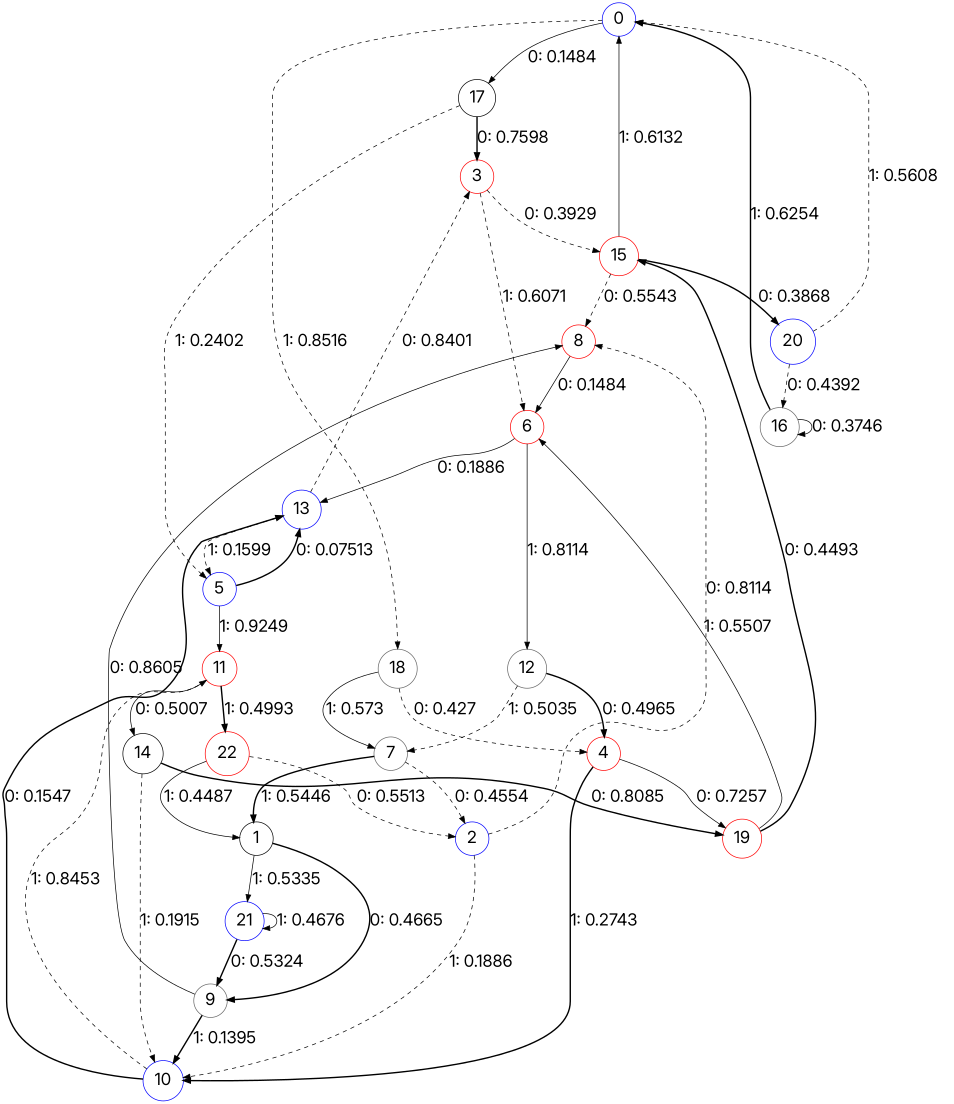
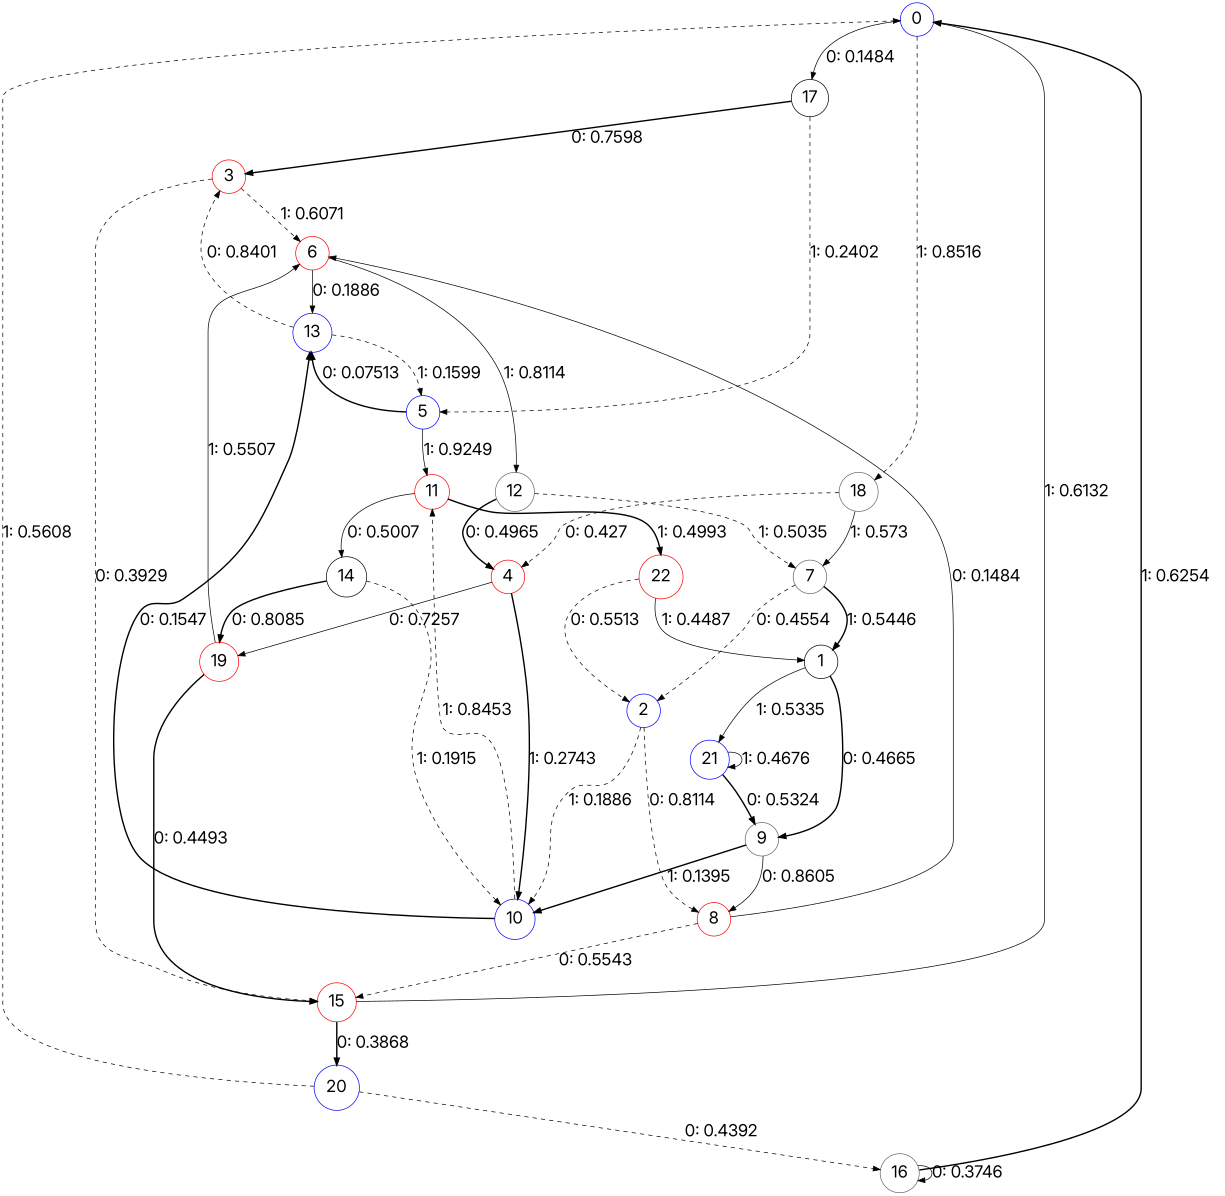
  digraph {
    fontname=Inter
    node [color=red fontname=Inter fontsize=24 shape=circle]
    edge [fontname=Inter fontsize=24 style=dashed]
    0 [color=blue]
    17 [color=black]
    18 [color=gray40]
    3
    5 [color=blue]
    4
    7 [color=gray40]
    15
    6
    13 [color=blue]
    11
    10 [color=blue]
    19
    1 [color=black]
    2 [color=blue]
    9 [color=gray40]
    21 [color=blue]
    8
    20 [color=blue]
    12 [color=gray40]
    14 [color=black]
    22
    16 [color=gray40]
    0 -> 17 [label="0: 0.1484   " style=solid]
    0 -> 18 [label="1: 0.8516   "]
    17 -> 3 [label="0: 0.7598   " style=bold]
    17 -> 5 [label="1: 0.2402   "]
    18 -> 4 [label="0: 0.427    "]
    18 -> 7 [label="1: 0.573    " style=solid]
    3 -> 15 [label="0: 0.3929   "]
    3 -> 6 [label="1: 0.6071   "]
    5 -> 13 [label="0: 0.07513  " style=bold]
    5 -> 11 [label="1: 0.9249   " style=solid]
    4 -> 10 [label="1: 0.2743   " style=bold]
    4 -> 19 [label="0: 0.7257   " style=solid]
    7 -> 1 [label="1: 0.5446   " style=bold]
    7 -> 2 [label="0: 0.4554   "]
    15 -> 0 [label="1: 0.6132   " style=solid]
    15 -> 20 [label="0: 0.3868   " style=bold]
    6 -> 13 [label="0: 0.1886   " style=solid]
    6 -> 12 [label="1: 0.8114   " style=solid]
    13 -> 3 [label="0: 0.8401   "]
    13 -> 5 [label="1: 0.1599   "]
    11 -> 14 [label="0: 0.5007   " style=solid]
    11 -> 22 [label="1: 0.4993   " style=bold]
    10 -> 13 [label="0: 0.1547   " style=bold]
    10 -> 11 [label="1: 0.8453   "]
    19 -> 15 [label="0: 0.4493   " style=bold]
    19 -> 6 [label="1: 0.5507   " style=solid]
    1 -> 9 [label="0: 0.4665   " style=bold]
    1 -> 21 [label="1: 0.5335   " style=solid]
    2 -> 10 [label="1: 0.1886   "]
    2 -> 8 [label="0: 0.8114   "]
    9 -> 10 [label="1: 0.1395   " style=bold]
    9 -> 8 [label="0: 0.8605   " style=solid]
    21 -> 9 [label="0: 0.5324   " style=bold]
    21 -> 21 [label="1: 0.4676   " style=solid]
-   15 -> 8 [label="0: 0.5543   "]
+   8 -> 15 [label="0: 0.5543   "]
    8 -> 6 [label="0: 0.1484   " style=solid]
    20 -> 0 [label="1: 0.5608   "]
    20 -> 16 [label="0: 0.4392   "]
    12 -> 4 [label="0: 0.4965   " style=bold]
    12 -> 7 [label="1: 0.5035   "]
    14 -> 10 [label="1: 0.1915   "]
    14 -> 19 [label="0: 0.8085   " style=bold]
    22 -> 1 [label="1: 0.4487   " style=solid]
    22 -> 2 [label="0: 0.5513   "]
    16 -> 0 [label="1: 0.6254   " style=bold]
    16 -> 16 [label="0: 0.3746   " style=solid]
  }
